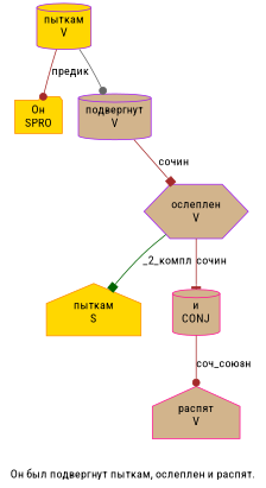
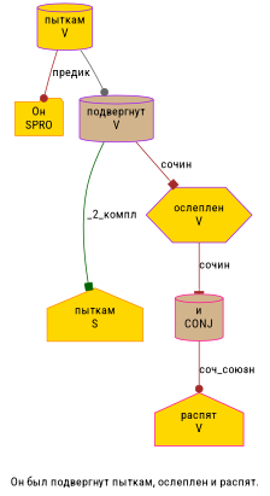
  digraph {
    fontname="Roboto Condensed"
    label="Он был подвергнут пыткам, ослеплен и распят."
    node [color=purple fillcolor=tan fontname="Roboto Condensed" penwidth=1 shape=cylinder style=filled]
    edge [arrowhead=dot color=brown fontname="Roboto Condensed"]
    n1 [color=darkorange fillcolor=gold label="Он\nSPRO" shape=folder]
    n2 [fillcolor=gold label="пыткам\nV"]
    n3 [label="подвергнут\nV"]
    n4 [color=darkorange fillcolor=gold label="пыткам\nS" shape=house]
-   n5 [label="ослеплен\nV" shape=hexagon]
+   n5 [fillcolor=gold label="ослеплен\nV" shape=hexagon]
    n6 [color=deeppink label="и\nCONJ"]
-   n7 [color=deeppink label="распят\nV" shape=house]
+   n7 [color=deeppink fillcolor=gold label="распят\nV" shape=house]
    n2 -> n1 [label="предик"]
    n2 -> n3 [color=gray40]
-   n5 -> n4 [arrowhead=box color=darkgreen label="_2_компл"]
+   n3 -> n4 [arrowhead=box color=darkgreen label="_2_компл"]
    n3 -> n5 [arrowhead=box label="сочин"]
    n5 -> n6 [arrowhead=tee label="сочин"]
    n6 -> n7 [label="соч_союзн"]
  }
